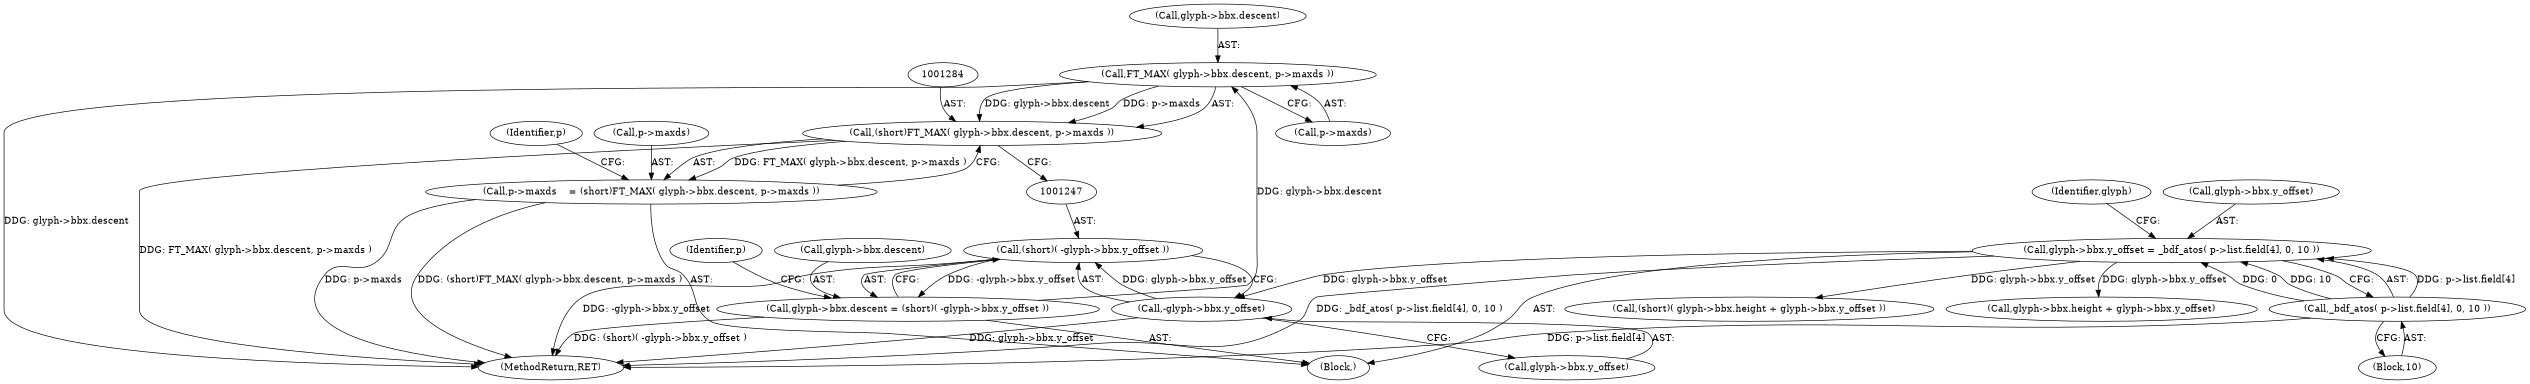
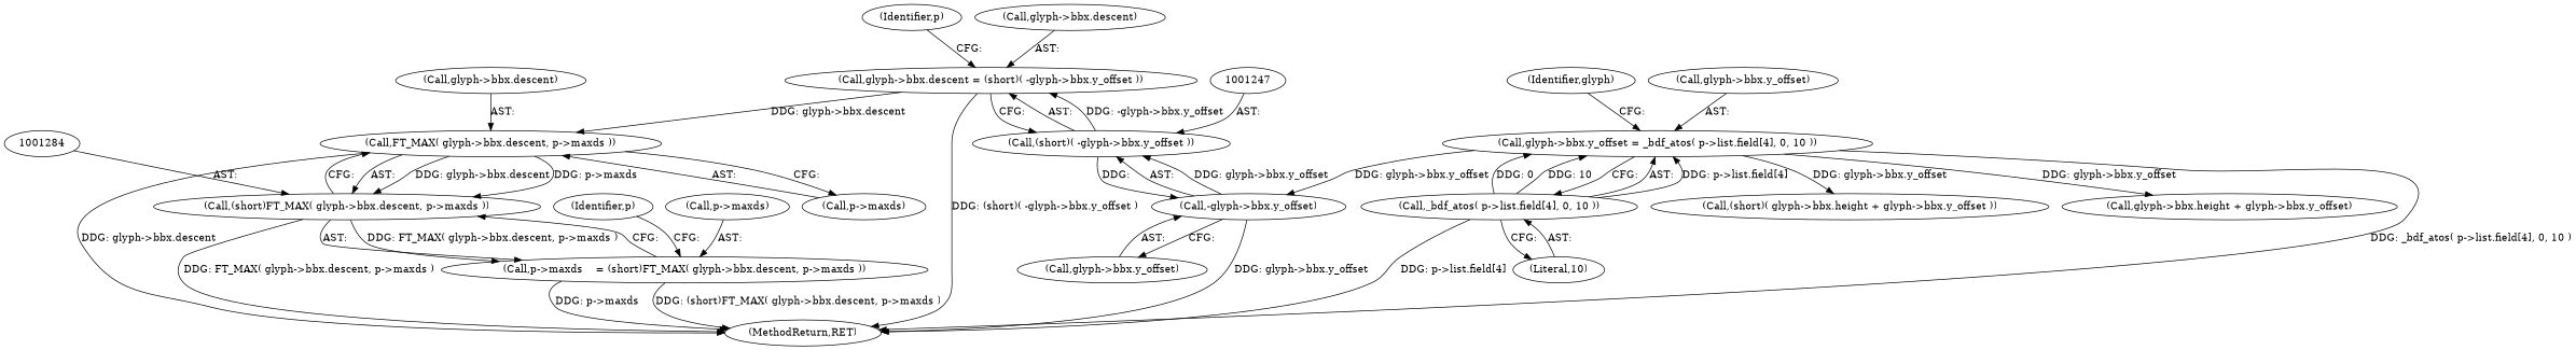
  digraph {
    n1 [label="(Call,FT_MAX( glyph->bbx.descent, p->maxds ))"]
    n2 [label="(Call,(short)FT_MAX( glyph->bbx.descent, p->maxds ))"]
    n3 [label="(Call,p->maxds)"]
    n4 [label="(MethodReturn,RET)"]
    n5 [label="(Call,p->maxds    = (short)FT_MAX( glyph->bbx.descent, p->maxds ))"]
    n6 [label="(Call,glyph->bbx.descent = (short)( -glyph->bbx.y_offset ))"]
    n7 [label="(Call,(short)( -glyph->bbx.y_offset ))"]
-   n8 [label="(Block,)"]
    n9 [label="(Call,-glyph->bbx.y_offset)"]
    n10 [label="(Call,glyph->bbx.y_offset)"]
    n11 [label="(Call,glyph->bbx.y_offset = _bdf_atos( p->list.field[4], 0, 10 ))"]
    n12 [label="(Call,_bdf_atos( p->list.field[4], 0, 10 ))"]
    n13 [label="(Call,(short)( glyph->bbx.height + glyph->bbx.y_offset ))"]
    n14 [label="(Call,glyph->bbx.height + glyph->bbx.y_offset)"]
-   n15 [label="(Block,10)"]
+   n15 [label="(Literal,10)"]
    n16 [label="(Identifier,p)"]
    n17 [label="(Identifier,p)"]
    n18 [label="(Call,glyph->bbx.y_offset)"]
    n19 [label="(Identifier,glyph)"]
    n20 [label="(Call,glyph->bbx.descent)"]
    n21 [label="(Call,p->maxds)"]
    n22 [label="(Call,glyph->bbx.descent)"]
    n23 [label=1001247]
    1001284
    n1 -> n2 [label="AST: "]
    n1 -> n2 [label="DDG: glyph->bbx.descent"]
    n1 -> n2 [label="DDG: p->maxds"]
    n1 -> n3 [label="CFG: "]
    n1 -> n4 [label="DDG: glyph->bbx.descent"]
-   n2 -> n23 [label="CFG: "]
+   n2 -> n1 [label="CFG: "]
    n2 -> n4 [label="DDG: FT_MAX( glyph->bbx.descent, p->maxds )"]
    n2 -> n5 [label="AST: "]
    n2 -> n5 [label="DDG: FT_MAX( glyph->bbx.descent, p->maxds )"]
    n3 -> n1 [label="AST: "]
    n5 -> n2 [label="CFG: "]
    n5 -> n4 [label="DDG: p->maxds"]
    n5 -> n4 [label="DDG: (short)FT_MAX( glyph->bbx.descent, p->maxds )"]
-   n5 -> n8 [label="AST: "]
    n6 -> n1 [label="DDG: glyph->bbx.descent"]
    n6 -> n4 [label="DDG: (short)( -glyph->bbx.y_offset )"]
    n6 -> n7 [label="CFG: "]
-   n6 -> n8 [label="AST: "]
-   n7 -> n4 [label="DDG: -glyph->bbx.y_offset"]
    n7 -> n6 [label="AST: "]
    n7 -> n6 [label="DDG: -glyph->bbx.y_offset"]
-   n7 -> n9 [label="CFG: "]
+   n7 -> n9 [label="DDG: "]
    n9 -> n4 [label="DDG: glyph->bbx.y_offset"]
    n9 -> n7 [label="AST: "]
    n9 -> n7 [label="DDG: glyph->bbx.y_offset"]
    n9 -> n10 [label="CFG: "]
    n10 -> n9 [label="AST: "]
    n11 -> n4 [label="DDG: _bdf_atos( p->list.field[4], 0, 10 )"]
-   n11 -> n8 [label="AST: "]
    n11 -> n9 [label="DDG: glyph->bbx.y_offset"]
    n11 -> n12 [label="CFG: "]
    n11 -> n13 [label="DDG: glyph->bbx.y_offset"]
    n11 -> n14 [label="DDG: glyph->bbx.y_offset"]
    n12 -> n4 [label="DDG: p->list.field[4]"]
    n12 -> n11 [label="AST: "]
    n12 -> n11 [label="DDG: p->list.field[4]"]
    n12 -> n11 [label="DDG: 0"]
    n12 -> n11 [label="DDG: 10"]
    n12 -> n15 [label="CFG: "]
    n15 -> n12 [label="AST: "]
    n16 -> n5 [label="CFG: "]
    n17 -> n6 [label="CFG: "]
    n18 -> n11 [label="AST: "]
    n19 -> n11 [label="CFG: "]
    n20 -> n6 [label="AST: "]
    n21 -> n5 [label="AST: "]
    n22 -> n1 [label="AST: "]
    n23 -> n7 [label="AST: "]
    1001284 -> n2 [label="AST: "]
  }
